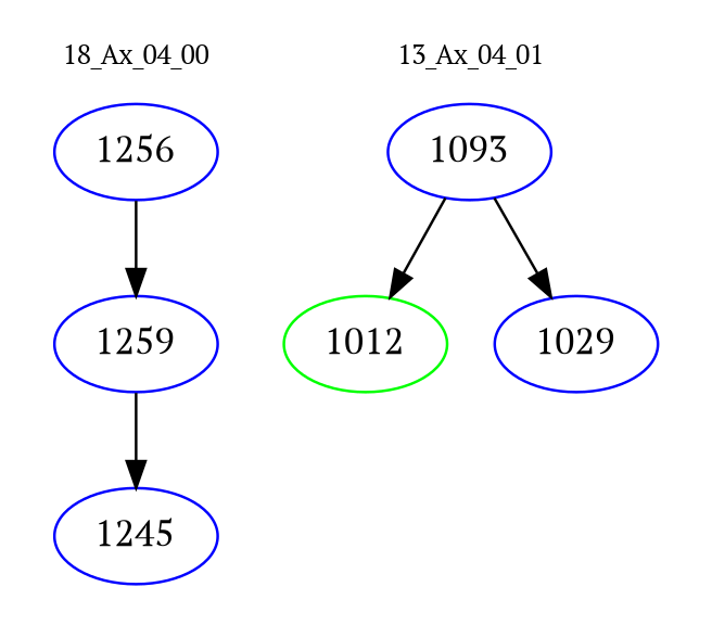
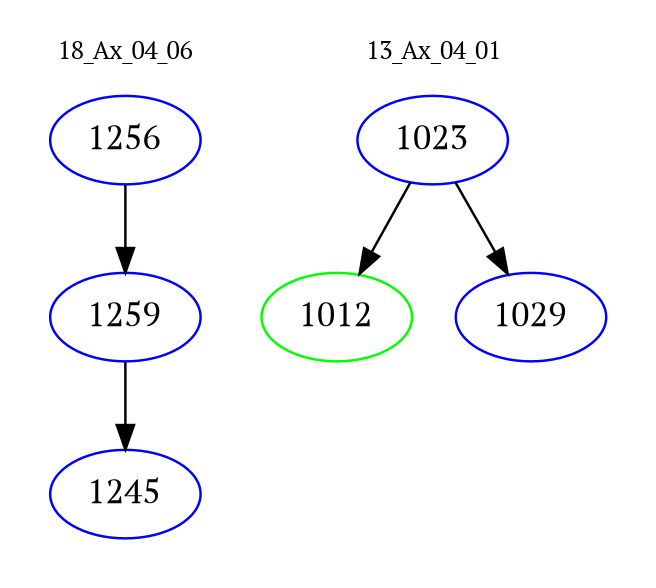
  digraph {
    fontname="PT Serif"
    node [color=blue fontname="PT Serif"]
    edge [color=black fontname="PT Serif"]
    n1 [label=1256]
    n2 [label=1245]
    n3 [label=1259]
-   n4 [label=1093]
+   n4 [label=1023]
    n5 [color=green label=1012]
    n6 [label=1029]
    subgraph cluster_1 {
      color=white
      fontsize=10
-     label="18_Ax_04_00"
+     label="18_Ax_04_06"
      n1
      n2
      n3
    }
    subgraph cluster_2 {
      color=white
      fontsize=10
      label="13_Ax_04_01"
      n4
      n5
      n6
    }
    n1 -> n3
    n3 -> n2
    n4 -> n5
    n4 -> n6
  }
